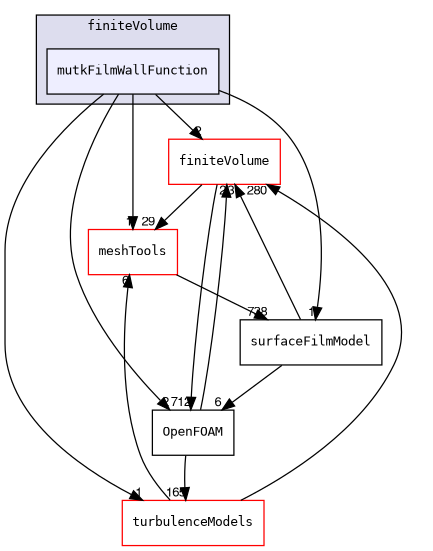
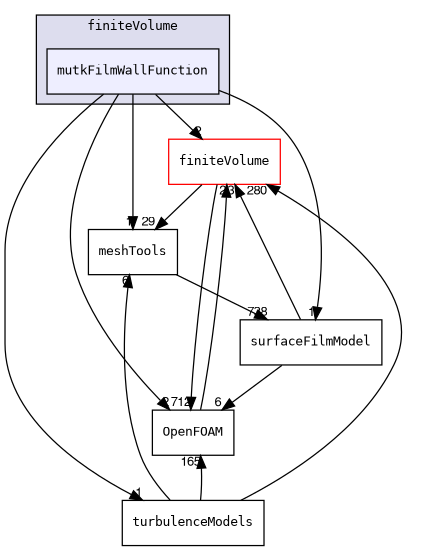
  digraph {
    compound=true
    fontname="DejaVu Sans Mono"
    node [fontname="DejaVu Sans Mono" fontsize=10 shape=box color=red]
    edge [fontname="DejaVu Sans Mono" headlabel=2 labeldistance=1.5 labelfontname=FreeSans labelfontsize=10]
    n1 [fillcolor="#eeeeff" label=mutkFilmWallFunction pencolor=black style=filled color=""]
    n2 [label=finiteVolume]
-   n3 [label=turbulenceModels]
-   n4 [label=meshTools]
+   n3 [color=black label=turbulenceModels]
+   n4 [color=black label=meshTools]
    n5 [label=surfaceFilmModel color=""]
    n6 [color=black label=OpenFOAM]
    subgraph cluster_1 {
      bgcolor="#ddddee"
      fontsize=10
      label=finiteVolume
      pencolor=black
      n1
    }
    n1 -> n2
    n1 -> n3 [headlabel=1]
    n1 -> n4 [headlabel=1]
    n1 -> n5 [headlabel=1]
    n1 -> n6
    n2 -> n4 [headlabel=29]
    n2 -> n6 [headlabel=712]
    n3 -> n2 [headlabel=280]
    n3 -> n4 [headlabel=6]
-   n6 -> n3 [headlabel=165]
+   n3 -> n6 [headlabel=165]
    n4 -> n5 [headlabel=738]
    n5 -> n2 [headlabel=3]
    n5 -> n6 [headlabel=6]
    n6 -> n2
  }
